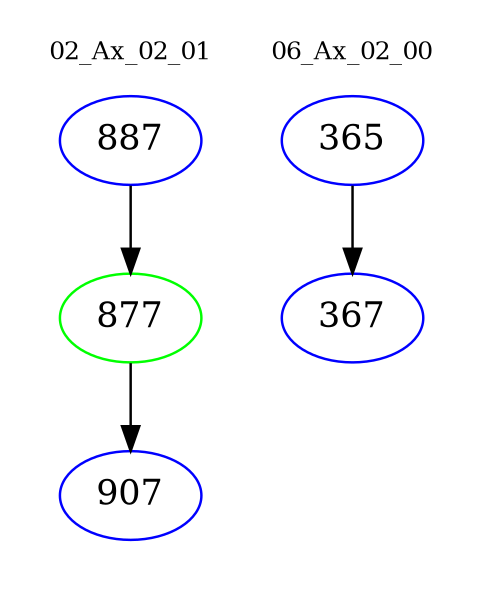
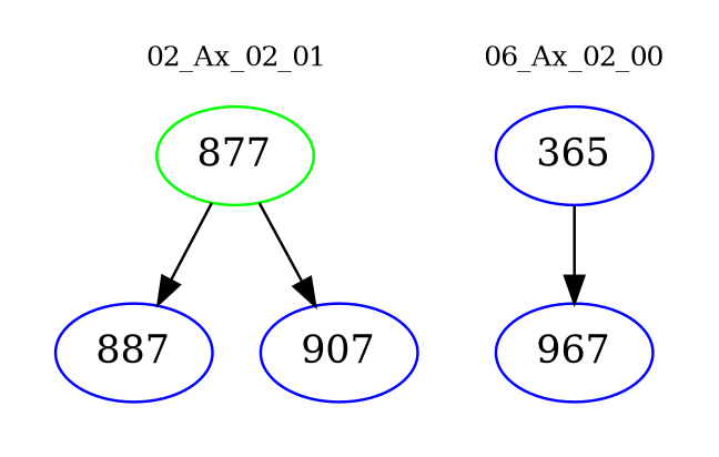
  digraph {
    node [color=blue]
    edge [color=black]
    n1 [label=887]
    n2 [color=green label=877]
    n3 [label=907]
    n4 [label=365]
-   n5 [label=367]
+   n5 [label=967]
    subgraph cluster_1 {
      color=white
      fontsize=10
      label="02_Ax_02_01"
      n1
      n2
      n3
    }
    subgraph cluster_2 {
      color=white
      fontsize=10
      label="06_Ax_02_00"
      n4
      n5
    }
-   n1 -> n2
+   n2 -> n1
    n2 -> n3
    n4 -> n5
  }
